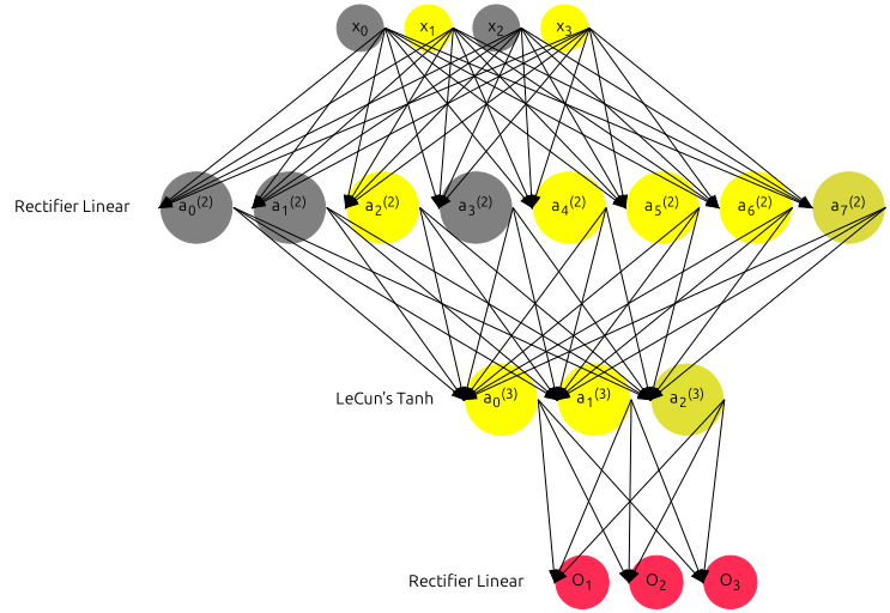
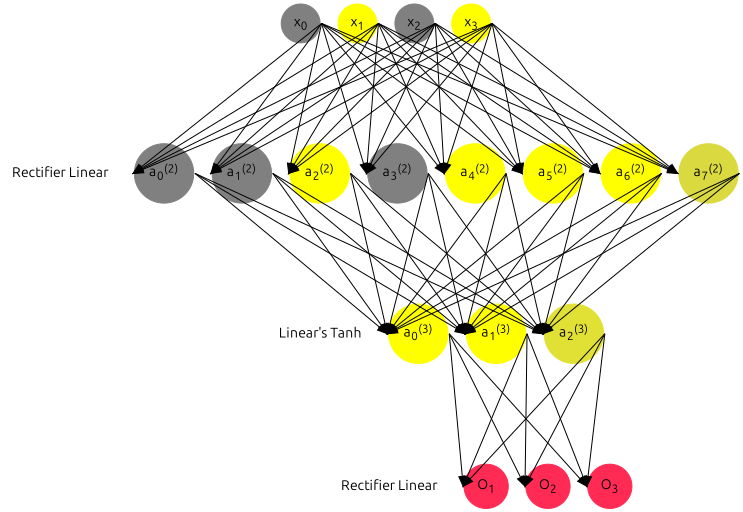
  digraph {
    rankdir=TB
    ranksep=1.4
    splines=false
    fontname=Ubuntu
    node [shape=circle style=filled fontname=Ubuntu]
    edge [headport=w style=solid tailport=e fontname=Ubuntu]
    n1 [color="0.1667, 0.0, 0.5" fillcolor="0.1667, 0.0, 0.5" label=<x<sub>0</sub>>]
    n2 [color="0.1667, 1.0, 1.0" fillcolor="0.1667, 1.0, 1.0" label=<x<sub>1</sub>>]
    n3 [color="0.1667, 0.0, 0.5" fillcolor="0.1667, 0.0, 0.5" label=<x<sub>2</sub>>]
    n4 [color="0.1667, 1.0, 1.0" fillcolor="0.1667, 1.0, 1.0" label=<x<sub>3</sub>>]
    n5 [color="0.1667, 0.000000, 0.500000" fillcolor="0.1667, 0.000000, 0.500000" label=<a<sub>0</sub><sup>(2)</sup>>]
    n6 [color="0.1667, 0.000000, 0.500000" fillcolor="0.1667, 0.000000, 0.500000" label=<a<sub>1</sub><sup>(2)</sup>>]
    n7 [color="0.1667, 1.148925, 1.074463" fillcolor="0.1667, 1.148925, 1.074463" label=<a<sub>2</sub><sup>(2)</sup>>]
    n8 [color="0.1667, 0.000000, 0.500000" fillcolor="0.1667, 0.000000, 0.500000" label=<a<sub>3</sub><sup>(2)</sup>>]
    n9 [color="0.1667, 1.058942, 1.029471" fillcolor="0.1667, 1.058942, 1.029471" label=<a<sub>4</sub><sup>(2)</sup>>]
    n10 [color="0.1667, 3.506683, 2.253342" fillcolor="0.1667, 3.506683, 2.253342" label=<a<sub>5</sub><sup>(2)</sup>>]
    n11 [color="0.1667, 1.137414, 1.068707" fillcolor="0.1667, 1.137414, 1.068707" label=<a<sub>6</sub><sup>(2)</sup>>]
    n12 [color="0.1667, 0.704304, 0.852152" fillcolor="0.1667, 0.704304, 0.852152" label=<a<sub>7</sub><sup>(2)</sup>>]
    n13 [color="0.1667, 1.386226, 1.193113" fillcolor="0.1667, 1.386226, 1.193113" label=<a<sub>0</sub><sup>(3)</sup>>]
    n14 [color="0.1667, 1.008860, 1.004430" fillcolor="0.1667, 1.008860, 1.004430" label=<a<sub>1</sub><sup>(3)</sup>>]
    n15 [color="0.1667, 0.760972, 0.880486" fillcolor="0.1667, 0.760972, 0.880486" label=<a<sub>2</sub><sup>(3)</sup>>]
    n16 [color="0.9667, 0.83, 1.0" fillcolor="0.9667, 0.83, 1.0" label=<O<sub>1</sub>>]
    n17 [color="0.9667, 0.83, 1.0" fillcolor="0.9667, 0.83, 1.0" label=<O<sub>2</sub>>]
    n18 [color="0.9667, 0.83, 1.0" fillcolor="0.9667, 0.83, 1.0" label=<O<sub>3</sub>>]
    n19 [label="Rectifier Linear" shape=plaintext style=""]
-   n20 [label="LeCun's Tanh" shape=plaintext style=""]
+   n20 [label="Linear's Tanh" shape=plaintext style=""]
    n21 [label="Rectifier Linear" shape=plaintext style=""]
    subgraph sub_1 {
      n1
    }
    subgraph sub_2 {
      n2
    }
    subgraph sub_3 {
      n3
    }
    subgraph sub_4 {
      n4
    }
    subgraph sub_5 {
      n5
    }
    subgraph sub_6 {
      n6
    }
    subgraph sub_7 {
      n7
    }
    subgraph sub_8 {
      n8
    }
    subgraph sub_9 {
      n9
    }
    subgraph sub_10 {
      n10
    }
    subgraph sub_11 {
      n11
    }
    subgraph sub_12 {
      n12
    }
    subgraph sub_13 {
      n13
    }
    subgraph sub_14 {
      n14
    }
    subgraph sub_15 {
      n15
    }
    subgraph sub_16 {
      n16
    }
    subgraph sub_17 {
      n17
    }
    subgraph sub_18 {
      n18
    }
    subgraph sub_19 {
      rank=same
      n1
      n2
      n3
      n4
    }
    subgraph sub_20 {
      rank=same
      n5
      n6
      n7
      n8
      n9
      n10
      n11
      n12
    }
    subgraph sub_21 {
      rank=same
      n13
      n14
      n15
    }
    subgraph sub_22 {
      rank=same
      n16
      n17
      n18
    }
    subgraph sub_23 {
      rank=same
      n5
      n19
    }
    subgraph sub_24 {
      rank=same
      n13
      n20
    }
    subgraph sub_25 {
      rank=same
      n16
      n21
    }
    n1 -> n2 [style=invis]
    n1 -> n5
    n1 -> n6
    n1 -> n7
    n1 -> n8
    n1 -> n9
    n1 -> n10
    n1 -> n11
    n1 -> n12
    n2 -> n3 [style=invis]
    n2 -> n5
    n2 -> n6
    n2 -> n7
    n2 -> n8
    n2 -> n9
    n2 -> n10
    n2 -> n11
    n2 -> n12
    n3 -> n4 [style=invis]
    n3 -> n5
    n3 -> n6
    n3 -> n7
    n3 -> n8
    n3 -> n9
    n3 -> n10
    n3 -> n11
    n3 -> n12
    n4 -> n5
    n4 -> n6
    n4 -> n7
    n4 -> n8
    n4 -> n9
    n4 -> n10
    n4 -> n11
    n4 -> n12
    n5 -> n6 [style=invis]
    n5 -> n13
    n5 -> n14
    n5 -> n15
    n6 -> n7 [style=invis]
    n6 -> n13
    n6 -> n14
    n6 -> n15
    n7 -> n8 [style=invis]
    n7 -> n13
    n7 -> n14
    n7 -> n15
    n8 -> n9 [style=invis]
    n8 -> n13
    n8 -> n14
    n8 -> n15
    n9 -> n10 [style=invis]
    n9 -> n13
    n9 -> n14
    n9 -> n15
    n10 -> n11 [style=invis]
    n10 -> n13
    n10 -> n14
    n10 -> n15
    n11 -> n12 [style=invis]
    n11 -> n13
    n11 -> n14
    n11 -> n15
    n12 -> n13
    n12 -> n14
    n12 -> n15
    n13 -> n14 [style=invis]
    n13 -> n16
    n13 -> n17
    n13 -> n18
    n14 -> n15 [style=invis]
    n14 -> n16
    n14 -> n17
    n14 -> n18
    n15 -> n16
    n15 -> n17
    n15 -> n18
    n16 -> n17 [style=invis]
    n17 -> n18 [style=invis]
    n19 -> n5 [style=invis]
    n20 -> n13 [style=invis]
    n21 -> n16 [style=invis]
  }
